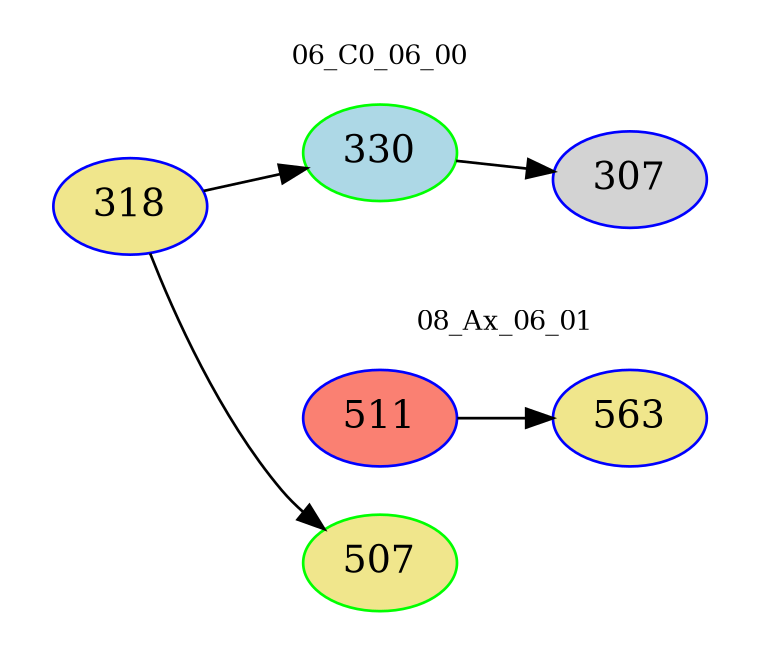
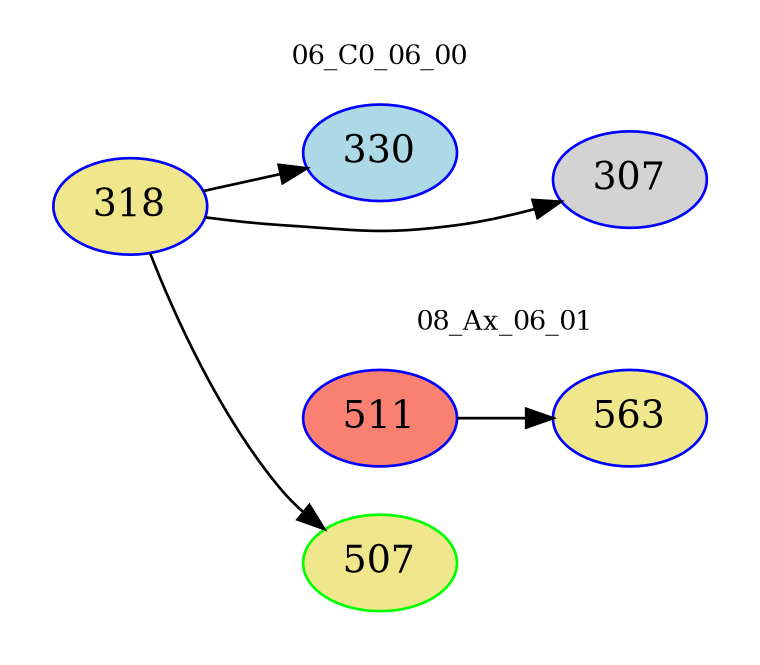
  digraph {
    rankdir=LR
    node [color=blue fillcolor=khaki style=filled]
    edge [color=black]
    n1 [fillcolor=salmon label=511]
    n2 [color=green label=507]
    n3 [label=563]
    n4 [label=318]
    n5 [fillcolor=lightgrey label=307]
-   n6 [color=green fillcolor=lightblue label=330]
+   n6 [fillcolor=lightblue label=330]
    subgraph cluster_1 {
      color=white
      fontsize=10
      label="08_Ax_06_01"
      n1
      n2
      n3
    }
    subgraph cluster_2 {
      color=white
      fontsize=10
      label="06_C0_06_00"
      n4
      n5
      n6
    }
    n1 -> n3
    n4 -> n2
-   n6 -> n5
+   n4 -> n5
    n4 -> n6
  }
